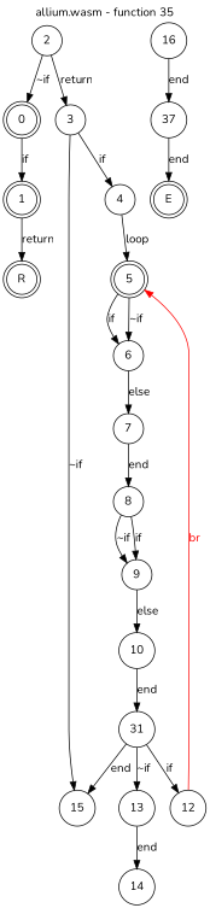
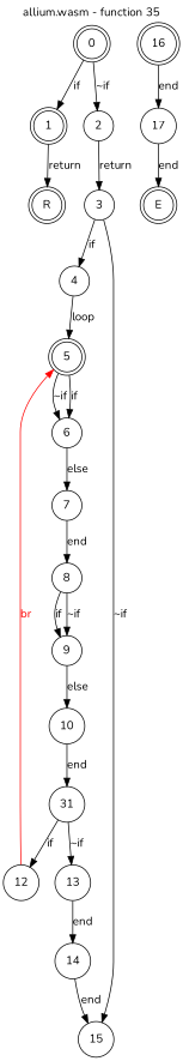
  digraph {
    fontname=Nunito
    label="allium.wasm - function 35"
    labelfontcolor=black
    labelfontname=Helvetica
    labelfontsize=16
    labelloc=t
    node [fontname=Nunito shape=circle]
    edge [fontname=Nunito]
    0 [shape=doublecircle]
    1 [shape=doublecircle]
    2
    R [shape=doublecircle]
    3
    E [shape=doublecircle]
    4
    15
    5 [shape=doublecircle]
    6
-   16
-   17 [label=37]
+   16 [shape=doublecircle]
+   17
    7
    8
    9
    10
    n17 [label=31]
    12
    13
    14
    0 -> 1 [label=if]
-   2 -> 0 [label="~if"]
+   0 -> 2 [label="~if"]
    1 -> R [label=return]
    2 -> 3 [label=return]
    3 -> 4 [label=if]
    3 -> 15 [label="~if"]
    4 -> 5 [label=loop]
    5 -> 6 [label=if]
    5 -> 6 [label="~if"]
    6 -> 7 [label=else]
    16 -> 17 [label=end]
    17 -> E [label=end]
    7 -> 8 [label=end]
    8 -> 9 [label=if]
    8 -> 9 [label="~if"]
    9 -> 10 [label=else]
    10 -> n17 [label=end]
    n17 -> 12 [label=if]
    n17 -> 13 [label="~if"]
    12 -> 5 [color=red fontcolor=red label=br]
    13 -> 14 [label=end]
-   n17 -> 15 [label=end]
+   14 -> 15 [label=end]
  }
